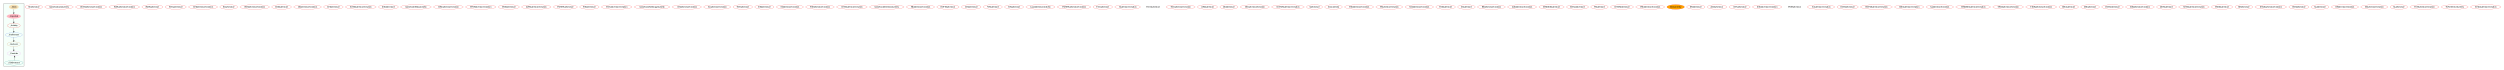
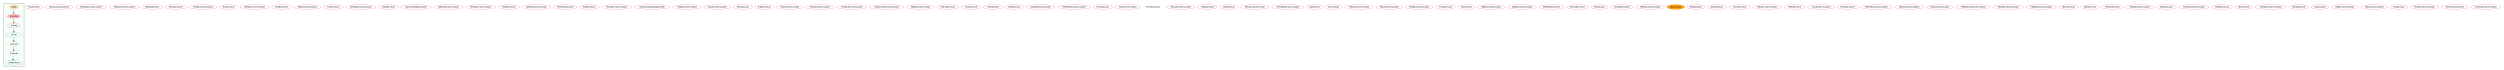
  digraph {
    fontname=Merriweather
    node [color=red fontname=Merriweather]
    edge [fontname=Merriweather]
    _Activity
-   _Service [color=royalblue label=_SAdventure]
+   _Service [color=royalblue]
    _Reciever [color=peru]
    _Provider [color=violet]
    n5 [color=teal label=_STAdventure]
    _Main [color=mintcream fillcolor=wheat style=filled]
    _Exported [color=mintcream fillcolor=lightpink style=filled]
    STAdventure
    GamebookListActivity
    DOTDAdventureCreation
    MOMAdventureCreation
    MOMAdventure
    SOTAAdventure
    COTAdventureCreation
    RCAdventure
    HOHAdventureCreation
    GODAdventure
    DDAdventureCreation
    COTAdventure
    EOTDAdventureCreation
    DODAdventure
    GamebookWikiaActivity
    COMAdventureCreation
    TPOPAdventureCreation
    TFODAdventure
    AWFAdventureCreation
    TWOFMAdventure
    POEAdventure
    TCOCAdventureCreation
    GamebookFullImageActivity
    COHAdventureCreation
    SLAdventureCreation
    TOTAdventure
    SOBAdventure
    STAdventureCreation
    POFAdventureCreation
    COTSAdventureCreation
    GamebookSelectionActivity
    MRAdventureCreation
    HOTWAdventure
    COHAdventure
    POFAdventure
    SOSAdventure
    LoadAdventureActivity
    TWOFMAdventureCreation
    TOCAdventure
    SAdventureCreation
    TCOCAdventure [color=mintcream]
    TOCAdventureCreation
    COMAdventure
    DDAdventure
    BNCAdventureCreation
    COTSWAdventureCreation
    SAdventure
    ErrorActivity
    TODAdventureCreation
    FFAdventureCreation
    SOSAdventureCreation
    TODAdventure
    SSAdventure
    BWAdventureCreation
    AODAdventureCreation
    STRIDERAdventure
    IOTLKAdventure
    FFAdventure
    COTSWAdventure
    POEAdventureCreation
    MainActivity [fillcolor=orange style=filled]
    BWAdventure
    AODAdventure
    COTSAdventure
    DODAdventureCreation
-   TPOPAdventure [color=mintcream]
+   TPOPAdventure
    RCAdventureCreation
    EOTDAdventure
    HOTWAdventureCreation
    GODAdventureCreation
    SAAdventureCreation
    STRIDERAdventureCreation
    TFODAdventureCreation
    TROKAdventureCreation
    BNCAdventure
    MRAdventure
    DOTDAdventure
    SOBAdventureCreation
    AWFAdventure
    SOTSAdventureCreation
    TROKAdventure
    RPAdventure
    IOTLKAdventureCreation
    HOHAdventure
    SAAdventure
    RPAdventureCreation
    SSAdventureCreation
    SLAdventure
    TOTAdventureCreation
    TCPreferenceActivity
    SOTAAdventureCreation
    subgraph cluster_1 {
      bgcolor=mintcream
      _Activity
      _Service
      _Reciever
      _Provider
      n5
      _Main
      _Exported
    }
    _Activity -> _Service
    _Service -> _Reciever
    _Reciever -> _Provider
-   n5 -> _Provider
+   _Provider -> n5
    _Main -> _Exported
    _Exported -> _Activity
  }
